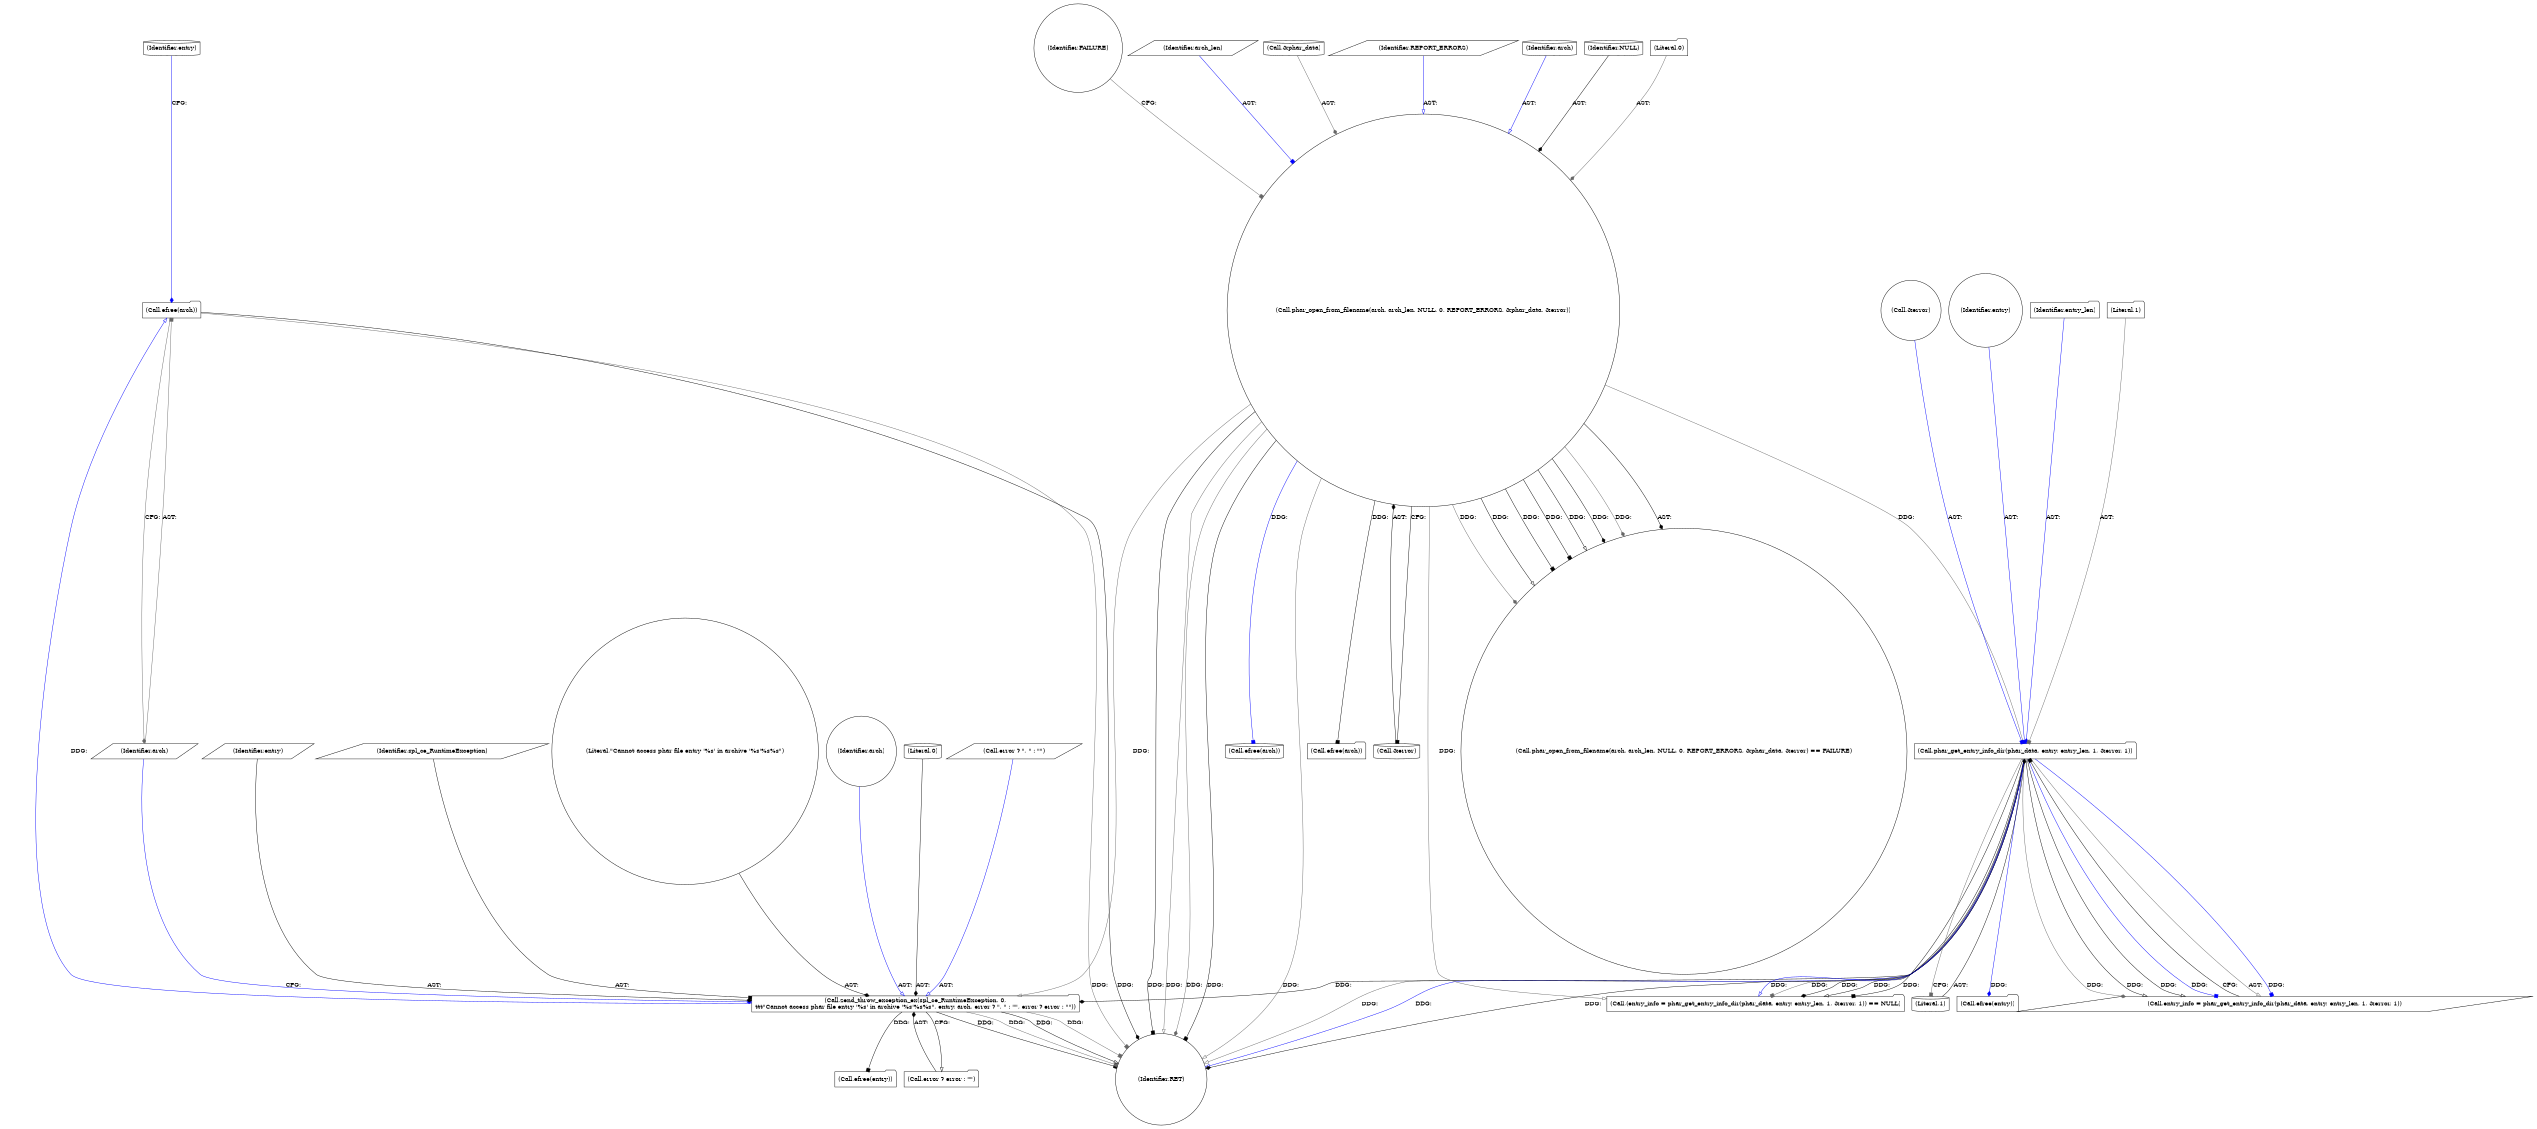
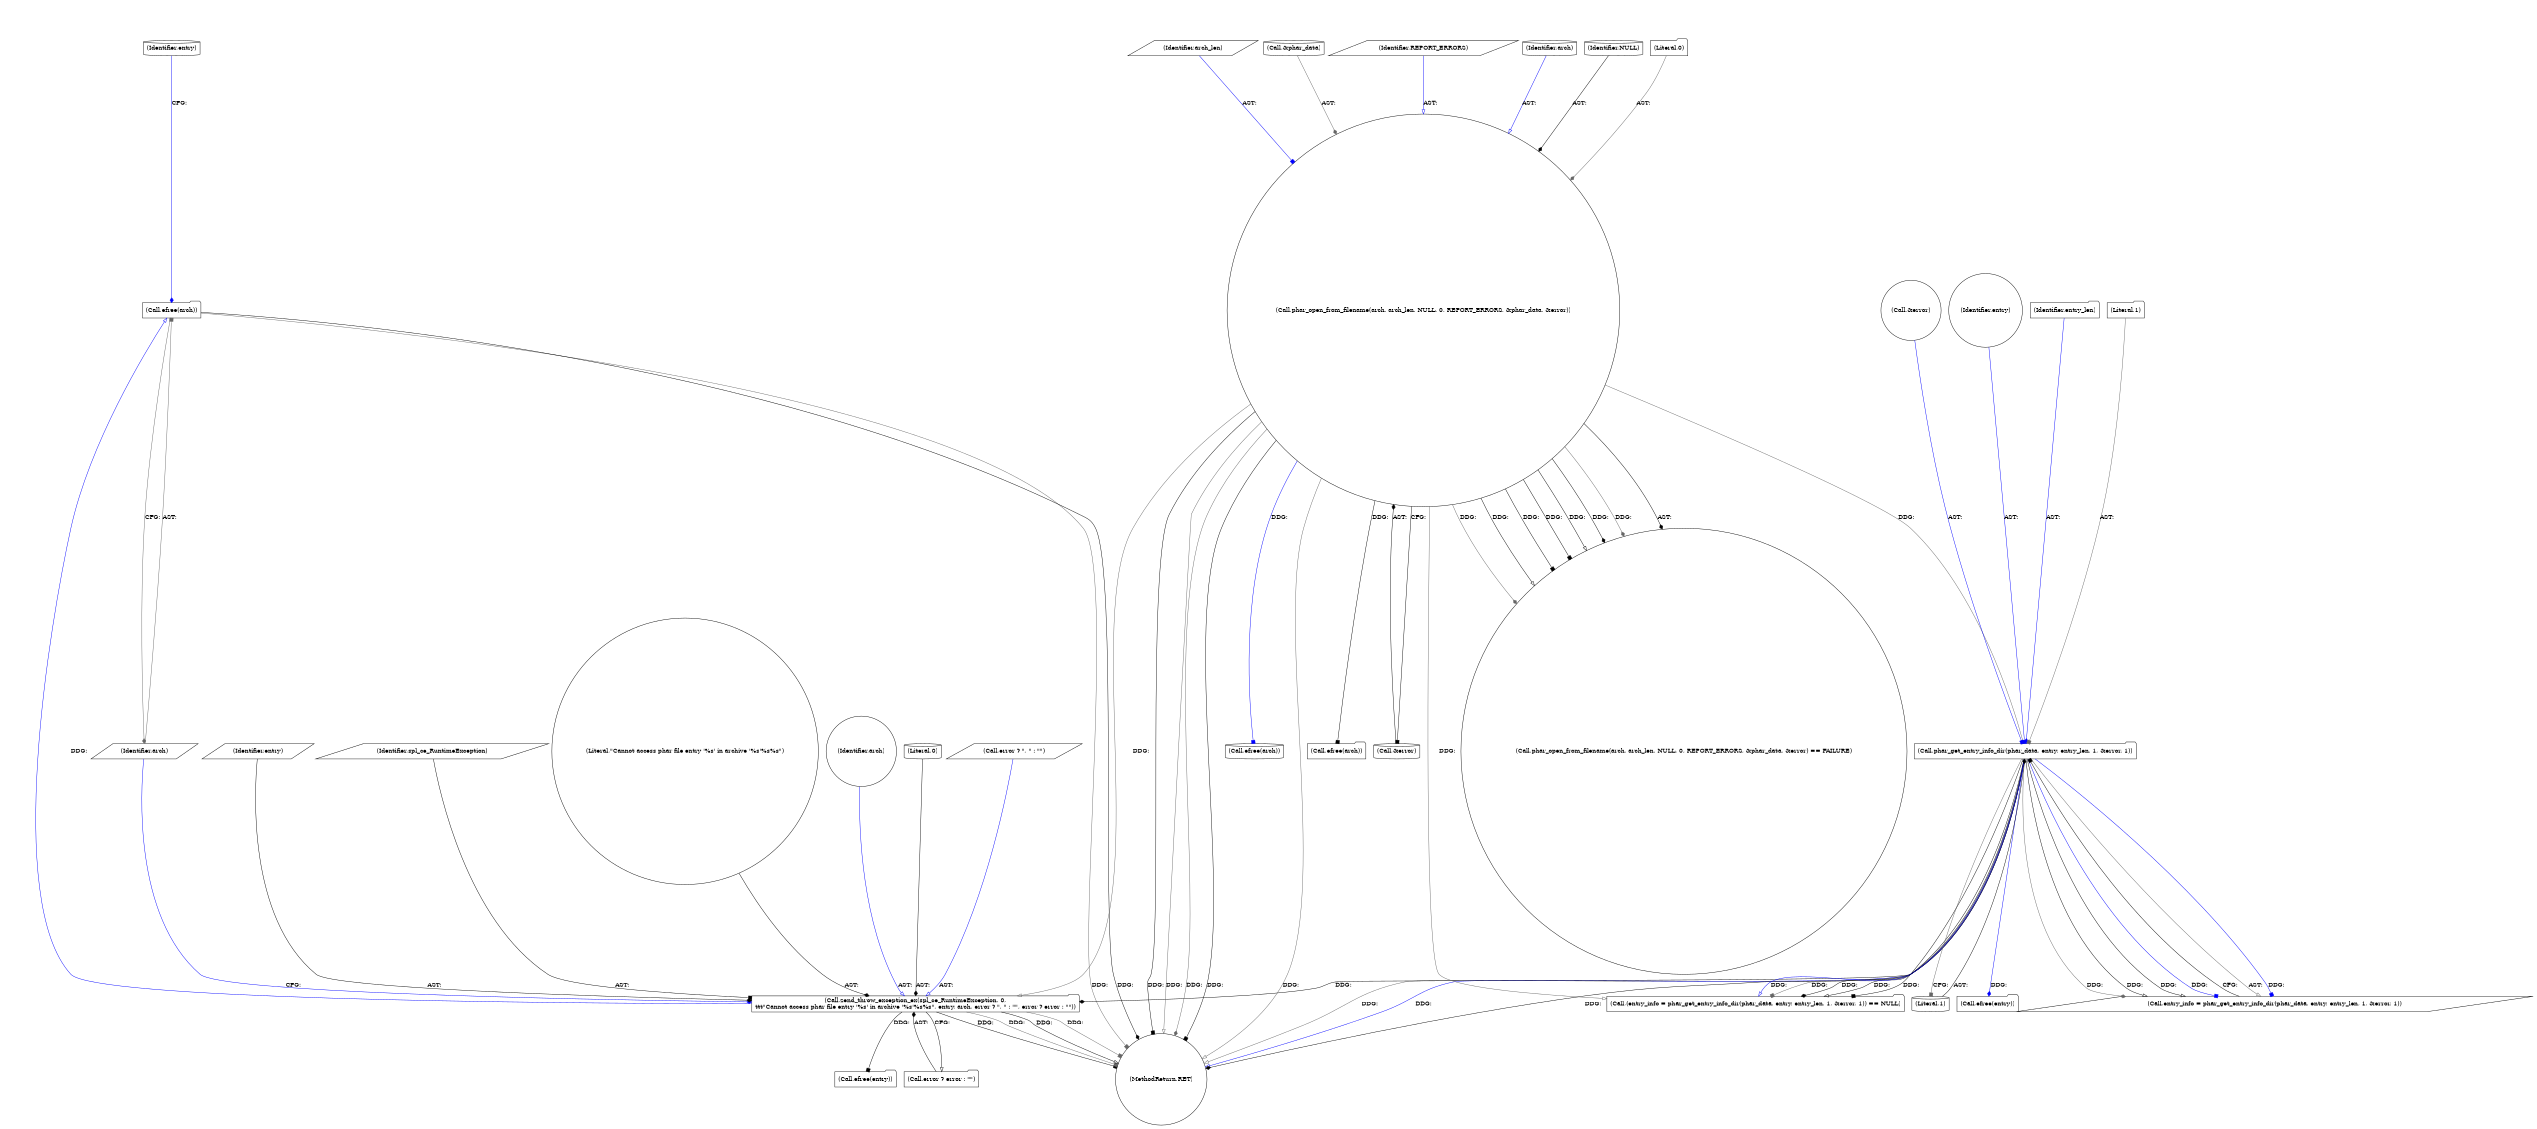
  digraph {
    node [shape=folder]
    edge [arrowhead=box color=black]
    n1 [label="(Call,efree(arch))"]
    n2 [label="(Identifier,arch)" shape=parallelogram]
-   n3 [label="(Identifier,RET)" shape=circle]
+   n3 [label="(MethodReturn,RET)" shape=circle]
    n4 [label="(Call,zend_throw_exception_ex(spl_ce_RuntimeException, 0,\n\t\t\t\"Cannot access phar file entry '%s' in archive '%s'%s%s\", entry, arch, error ? \", \" : \"\", error ? error : \"\"))"]
    n5 [label="(Call,error ? error : \"\")"]
    n6 [label="(Call,efree(entry))"]
    n7 [label="(Call,phar_get_entry_info_dir(phar_data, entry, entry_len, 1, &error, 1))"]
    n8 [label="(Call,(entry_info = phar_get_entry_info_dir(phar_data, entry, entry_len, 1, &error, 1)) == NULL)"]
    n9 [label="(Literal,1)" shape=cylinder]
    n10 [label="(Call,efree(entry))"]
    n11 [label="(Call,entry_info = phar_get_entry_info_dir(phar_data, entry, entry_len, 1, &error, 1))" shape=parallelogram]
    n12 [label="(Call,phar_open_from_filename(arch, arch_len, NULL, 0, REPORT_ERRORS, &phar_data, &error))" shape=circle]
    n13 [label="(Call,efree(arch))" shape=cylinder]
    n14 [label="(Call,efree(arch))"]
    n15 [label="(Call,&error)" shape=cylinder]
    n16 [label="(Call,phar_open_from_filename(arch, arch_len, NULL, 0, REPORT_ERRORS, &phar_data, &error) == FAILURE)" shape=circle]
    n17 [label="(Identifier,arch)" shape=cylinder]
    n18 [label="(Identifier,NULL)" shape=cylinder]
    n19 [label="(Call,&error)" shape=circle]
    n20 [label="(Identifier,entry)" shape=circle]
    n21 [label="(Identifier,entry_len)"]
    n22 [label="(Identifier,entry)" shape=parallelogram]
    n23 [label="(Literal,0)"]
-   n24 [label="(Identifier,FAILURE)" shape=circle]
    n25 [label="(Identifier,spl_ce_RuntimeException)" shape=parallelogram]
    n26 [label="(Literal,1)"]
    n27 [label="(Identifier,arch_len)" shape=parallelogram]
    n28 [label="(Call,&phar_data)" shape=cylinder]
    n29 [label="(Identifier,REPORT_ERRORS)" shape=parallelogram]
    n30 [label="(Literal,\"Cannot access phar file entry '%s' in archive '%s'%s%s\")" shape=circle]
    n31 [label="(Identifier,arch)" shape=circle]
    n32 [label="(Literal,0)" shape=cylinder]
    n33 [label="(Call,error ? \", \" : \"\")" shape=parallelogram]
    n34 [label="(Identifier,entry)" shape=cylinder]
    n1 -> n2 [arrowhead=diamond color=gray40 label="CFG: "]
    n1 -> n3 [color=gray40 label="DDG: "]
    n1 -> n3 [arrowhead=diamond label="DDG: "]
    n2 -> n1 [color=gray40 label="AST: "]
    n2 -> n4 [arrowhead=diamond color=blue label="CFG: "]
    n4 -> n1 [arrowhead=onormal color=blue label="DDG: "]
    n4 -> n3 [color=gray40 label="DDG: "]
    n4 -> n3 [label="DDG: "]
    n4 -> n3 [color=gray40 label="DDG: "]
    n4 -> n3 [arrowhead=onormal label="DDG: "]
    n4 -> n5 [arrowhead=onormal label="CFG: "]
    n4 -> n6 [label="DDG: "]
    n5 -> n4 [arrowhead=diamond label="AST: "]
    n7 -> n3 [arrowhead=onormal color=gray40 label="DDG: "]
    n7 -> n3 [arrowhead=onormal color=blue label="DDG: "]
    n7 -> n3 [arrowhead=diamond label="DDG: "]
    n7 -> n4 [arrowhead=diamond label="DDG: "]
    n7 -> n8 [color=gray40 label="DDG: "]
    n7 -> n8 [arrowhead=diamond label="DDG: "]
    n7 -> n8 [arrowhead=onormal label="DDG: "]
    n7 -> n8 [label="DDG: "]
    n7 -> n8 [arrowhead=onormal color=blue label="DDG: "]
    n7 -> n9 [color=gray40 label="CFG: "]
    n7 -> n10 [arrowhead=diamond color=blue label="DDG: "]
    n7 -> n11 [arrowhead=onormal color=gray40 label="AST: "]
    n7 -> n11 [color=blue label="DDG: "]
    n7 -> n11 [arrowhead=diamond color=gray40 label="DDG: "]
    n7 -> n11 [arrowhead=onormal label="DDG: "]
    n7 -> n11 [arrowhead=onormal label="DDG: "]
    n7 -> n11 [color=blue label="DDG: "]
    n9 -> n7 [arrowhead=diamond label="AST: "]
    n11 -> n7 [label="CFG: "]
    n12 -> n3 [arrowhead=onormal color=gray40 label="DDG: "]
    n12 -> n3 [label="DDG: "]
    n12 -> n3 [arrowhead=onormal color=gray40 label="DDG: "]
    n12 -> n3 [arrowhead=diamond color=gray40 label="DDG: "]
    n12 -> n3 [label="DDG: "]
    n12 -> n4 [arrowhead=onormal color=gray40 label="DDG: "]
    n12 -> n7 [color=gray40 label="DDG: "]
    n12 -> n8 [arrowhead=onormal color=gray40 label="DDG: "]
    n12 -> n13 [color=blue label="DDG: "]
    n12 -> n14 [label="DDG: "]
    n12 -> n15 [label="CFG: "]
    n12 -> n16 [arrowhead=diamond label="AST: "]
    n12 -> n16 [arrowhead=diamond color=gray40 label="DDG: "]
    n12 -> n16 [arrowhead=onormal label="DDG: "]
    n12 -> n16 [label="DDG: "]
    n12 -> n16 [label="DDG: "]
    n12 -> n16 [arrowhead=onormal label="DDG: "]
    n12 -> n16 [arrowhead=diamond label="DDG: "]
    n12 -> n16 [arrowhead=diamond color=gray40 label="DDG: "]
    n15 -> n12 [arrowhead=diamond label="AST: "]
    n17 -> n12 [arrowhead=onormal color=blue label="AST: "]
    n18 -> n12 [arrowhead=diamond label="AST: "]
    n19 -> n7 [color=blue label="AST: "]
    n20 -> n7 [color=blue label="AST: "]
    n21 -> n7 [arrowhead=diamond color=blue label="AST: "]
    n22 -> n4 [arrowhead=diamond label="AST: "]
    n23 -> n12 [arrowhead=diamond color=gray40 label="AST: "]
-   n24 -> n12 [color=gray40 label="CFG: "]
    n25 -> n4 [label="AST: "]
    n26 -> n7 [color=gray40 label="AST: "]
    n27 -> n12 [color=blue label="AST: "]
    n28 -> n12 [arrowhead=diamond color=gray40 label="AST: "]
    n29 -> n12 [arrowhead=onormal color=blue label="AST: "]
    n30 -> n4 [arrowhead=diamond label="AST: "]
    n31 -> n4 [arrowhead=onormal color=blue label="AST: "]
    n32 -> n4 [arrowhead=diamond label="AST: "]
    n33 -> n4 [arrowhead=onormal color=blue label="AST: "]
    n34 -> n1 [arrowhead=diamond color=blue label="CFG: "]
  }
